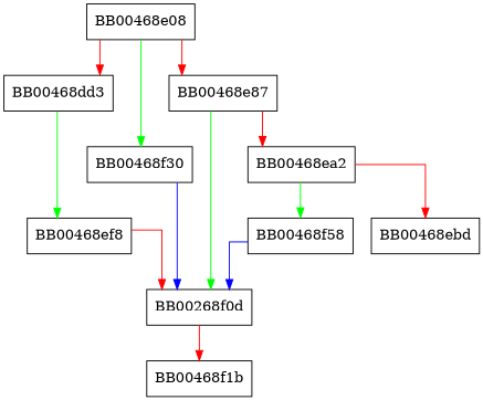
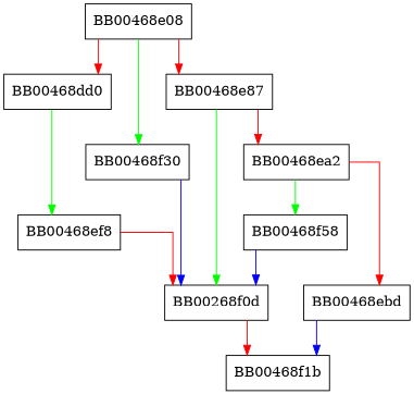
  digraph {
    splines=ortho
    node [shape=box]
    edge [color=red]
-   BB00468dd0 [label=BB00468dd3]
+   BB00468dd0
    BB00468ef8
    n3 [label=BB00268f0d]
    BB00468e08
    BB00468f30
    BB00468e87
    BB00468f1b
    BB00468ea2
    BB00468f58
    BB00468ebd
    BB00468dd0 -> BB00468ef8 [color=green]
    BB00468ef8 -> n3
    n3 -> BB00468f1b
    BB00468e08 -> BB00468dd0
    BB00468e08 -> BB00468f30 [color=green]
    BB00468e08 -> BB00468e87
    BB00468f30 -> n3 [color=blue]
    BB00468e87 -> n3 [color=green]
    BB00468e87 -> BB00468ea2
    BB00468ea2 -> BB00468f58 [color=green]
    BB00468ea2 -> BB00468ebd
    BB00468f58 -> n3 [color=blue]
+   BB00468ebd -> BB00468f1b [color=blue]
  }
